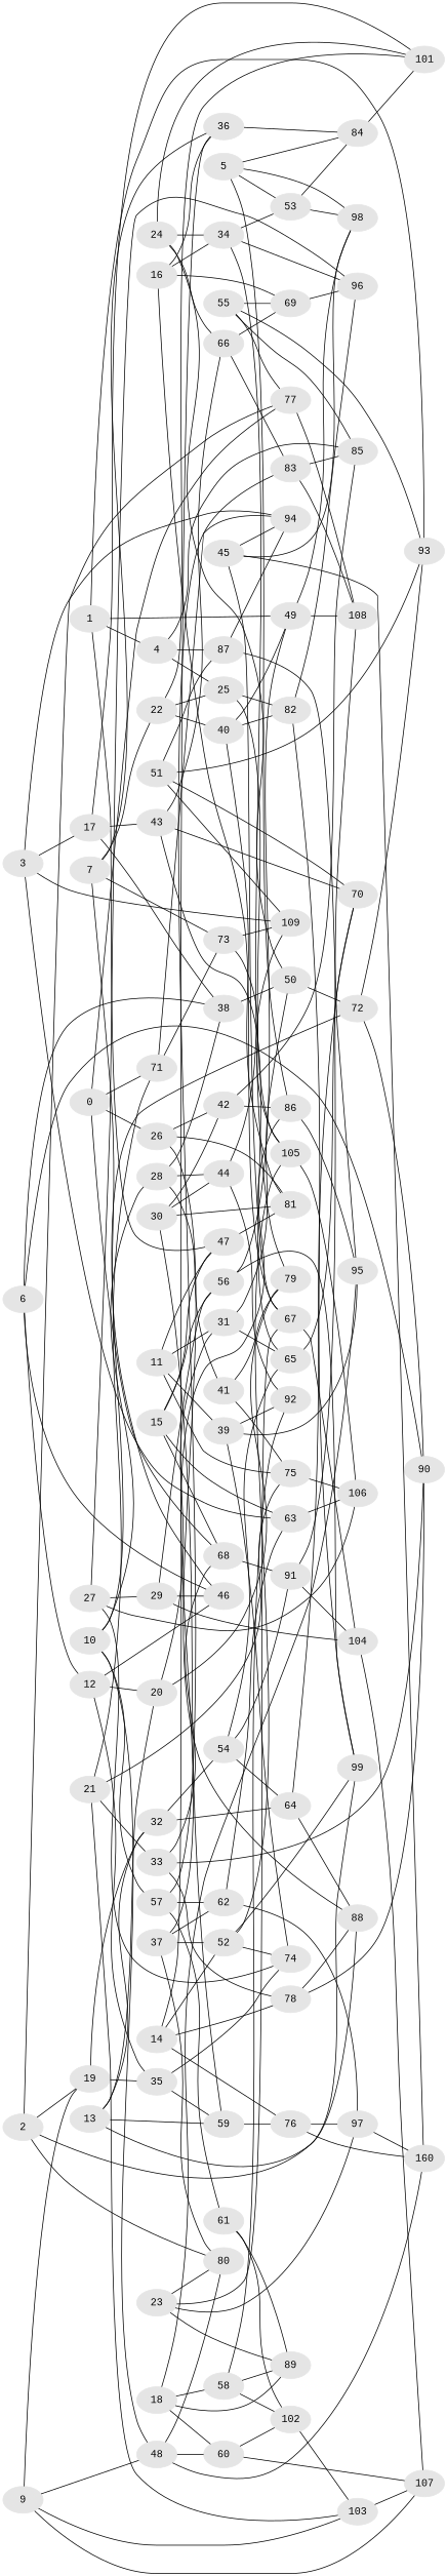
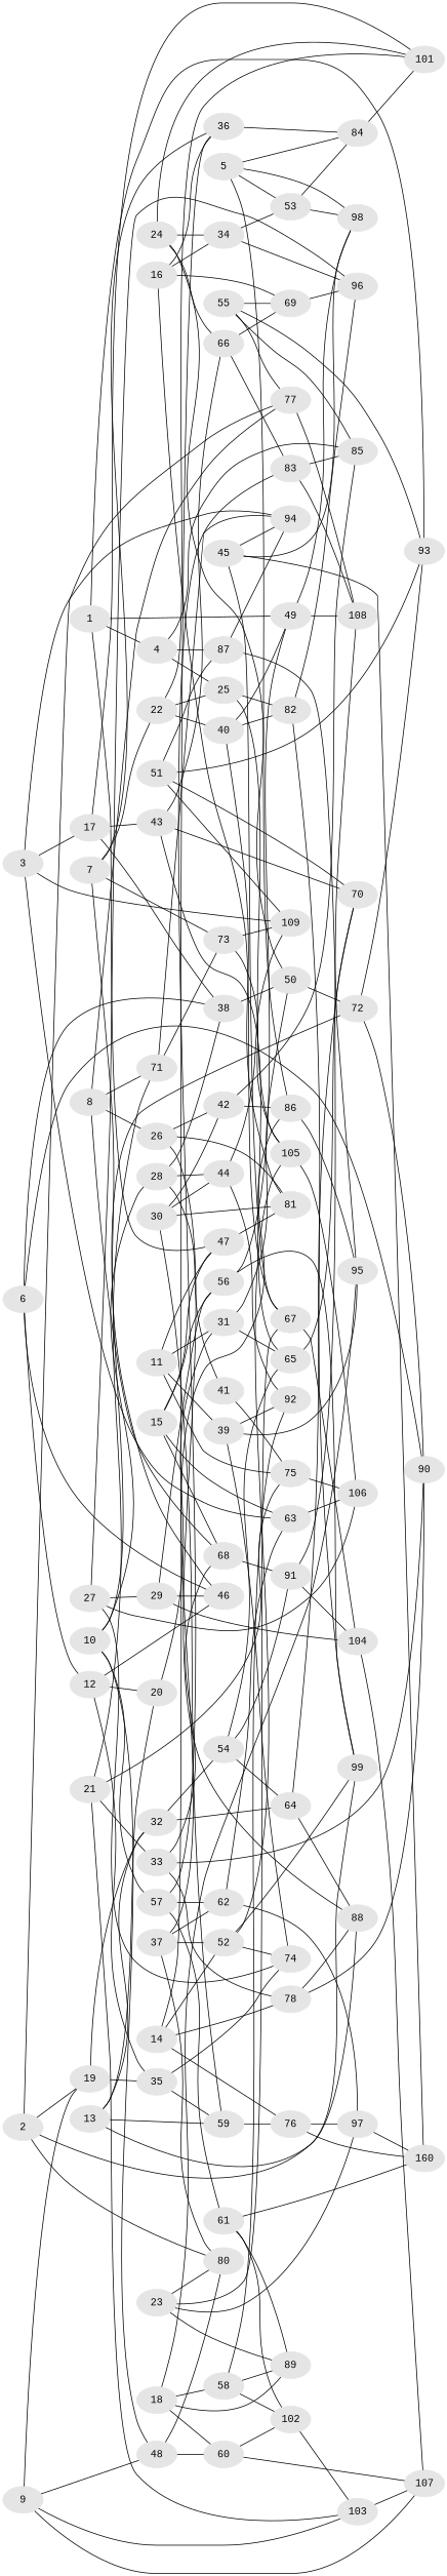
  graph {
    fontname="Liberation Mono"
    rankdir=LR
    node [color=gray90 fontname="Liberation Mono" style=filled]
    edge [fontname="Liberation Mono"]
    1
    4
    47
    49
    93
    25
    85
    87
    81
    98
    108
    2
    19
    77
    80
    99
    35
    32
    3
    17
    63
    94
    109
    38
    43
    101
    106
    82
    105
    95
    5
    53
    84
    86
    6
    12
    46
    90
    20
    50
    7
    22
    36
    73
    40
-   8 [label=0]
+   8
    26
    68
    71
    88
    42
    91
    9
    48
    103
    107
    60
    10
    28
    57
    72
    41
    44
    62
    61
    83
    11
    31
    39
    75
    65
    74
    92
-   79
    59
    13
    54
    64
    76
    14
    52
    78
    97
    n84 [label=160]
    15
    56
    16
    34
    67
    69
    96
    104
    66
    70
    18
    58
    89
    102
    21
    33
    23
    24
    27
    29
    30
    37
    45
    51
    55
    1 -- 4
    1 -- 47
    1 -- 49
    1 -- 93
    4 -- 25
    4 -- 85
    4 -- 87
    47 -- 81
    49 -- 98
    49 -- 108
    25 -- 82
    25 -- 105
    87 -- 94
    87 -- 95
    2 -- 19
    2 -- 77
    2 -- 80
    2 -- 99
    19 -- 35
    19 -- 32
    77 -- 108
    35 -- 74
    35 -- 59
    32 -- 54
    32 -- 64
    3 -- 17
    3 -- 63
    3 -- 94
    3 -- 109
    17 -- 38
    17 -- 43
    17 -- 101
    63 -- 106
    38 -- 50
    43 -- 65
    43 -- 66
    43 -- 70
    82 -- 99
    82 -- 96
    105 -- 106
    5 -- 98
    5 -- 53
    5 -- 84
    5 -- 86
    53 -- 98
    53 -- 84
    84 -- 101
    86 -- 95
    6 -- 38
    6 -- 12
    6 -- 46
    6 -- 90
    12 -- 35
    12 -- 46
    12 -- 20
    20 -- 31
-   20 -- 79
    50 -- 72
    7 -- 46
    7 -- 22
    7 -- 36
    7 -- 73
    22 -- 25
    22 -- 101
    22 -- 40
    36 -- 84
    73 -- 109
    73 -- 105
    40 -- 49
    40 -- 81
    40 -- 82
    8 -- 77
    8 -- 26
    8 -- 68
    8 -- 71
    26 -- 81
    26 -- 88
    26 -- 42
    68 -- 91
    71 -- 94
    71 -- 73
    42 -- 85
    42 -- 86
    91 -- 108
    91 -- 104
    9 -- 19
    9 -- 48
    9 -- 103
    9 -- 107
    48 -- 80
    48 -- 60
    103 -- 107
    60 -- 107
    60 -- 102
    10 -- 48
    10 -- 28
    10 -- 57
    10 -- 72
    28 -- 38
    28 -- 41
    28 -- 44
    57 -- 62
    57 -- 61
    57 -- 83
    72 -- 93
    72 -- 90
    41 -- 75
-   41 -- 79
    44 -- 109
    44 -- 92
    62 -- 63
    62 -- 97
-   48 -- n84
+   61 -- n84
    61 -- 89
    61 -- 102
    83 -- 85
    83 -- 108
    11 -- 47
    11 -- 31
    11 -- 39
    11 -- 75
    31 -- 50
    31 -- 65
    39 -- 95
    39 -- 74
    39 -- 92
    75 -- 106
    65 -- 70
    59 -- 76
    13 -- 32
    13 -- 20
    13 -- 88
    13 -- 59
    54 -- 91
    54 -- 65
    54 -- 64
    64 -- 88
    64 -- 70
    76 -- 97
    76 -- n84
    14 -- 36
    14 -- 76
    14 -- 52
    14 -- 78
    52 -- 99
    52 -- 105
    52 -- 74
    78 -- 90
    78 -- 88
    97 -- n84
    15 -- 47
    15 -- 63
    15 -- 68
    15 -- 56
    56 -- 49
    56 -- 99
    16 -- 36
    16 -- 34
    16 -- 67
    16 -- 69
    34 -- 53
-   34 -- 79
    34 -- 96
    67 -- 104
    69 -- 96
    104 -- 107
    66 -- 83
    66 -- 69
    18 -- 95
    18 -- 60
    18 -- 58
    18 -- 89
    58 -- 92
    58 -- 89
    58 -- 102
    102 -- 103
    21 -- 71
    21 -- 103
    21 -- 75
    21 -- 33
    33 -- 90
    33 -- 68
    33 -- 78
    23 -- 80
    23 -- 97
    23 -- 67
    23 -- 89
    24 -- 101
    24 -- 50
    24 -- 34
    24 -- 66
    27 -- 106
    27 -- 74
    27 -- 96
    27 -- 29
    29 -- 46
    29 -- 56
    29 -- 104
    30 -- 81
    30 -- 42
    30 -- 44
    30 -- 59
    37 -- 80
    37 -- 86
    37 -- 62
    37 -- 52
    45 -- 98
    45 -- 94
    45 -- n84
    45 -- 67
    51 -- 93
    51 -- 87
    51 -- 109
    51 -- 70
    55 -- 93
    55 -- 85
    55 -- 77
    55 -- 69
  }
